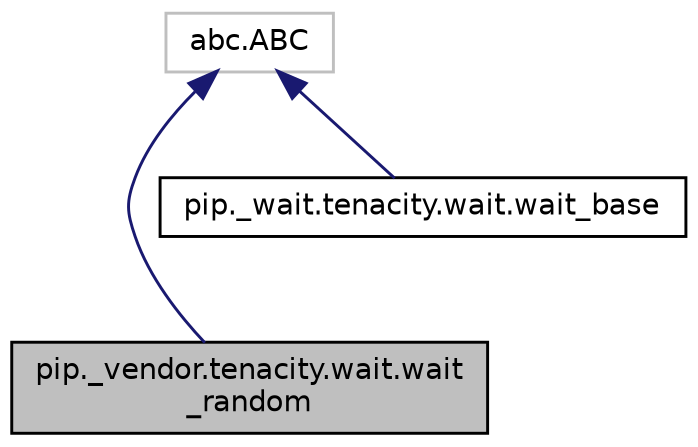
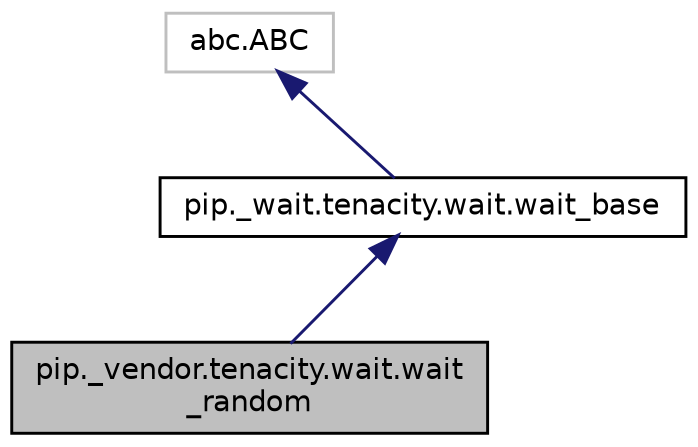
  digraph {
    node [color=black fillcolor=white fontname=Helvetica fontsize=10 shape=record style=filled]
    edge [color=midnightblue dir=back fontname=Helvetica fontsize=10 labelfontname=Helvetica labelfontsize=10 style=solid]
    n1 [fillcolor=grey75 fontcolor=black height=0.2 label="pip._vendor.tenacity.wait.wait\l_random" width=0.4]
    n2 [height=0.2 label="pip._wait.tenacity.wait.wait_base" width=0.4]
    n3 [color=grey75 height=0.2 label="abc.ABC" width=0.4]
-   n3 -> n1
+   n2 -> n1
    n3 -> n2
  }
